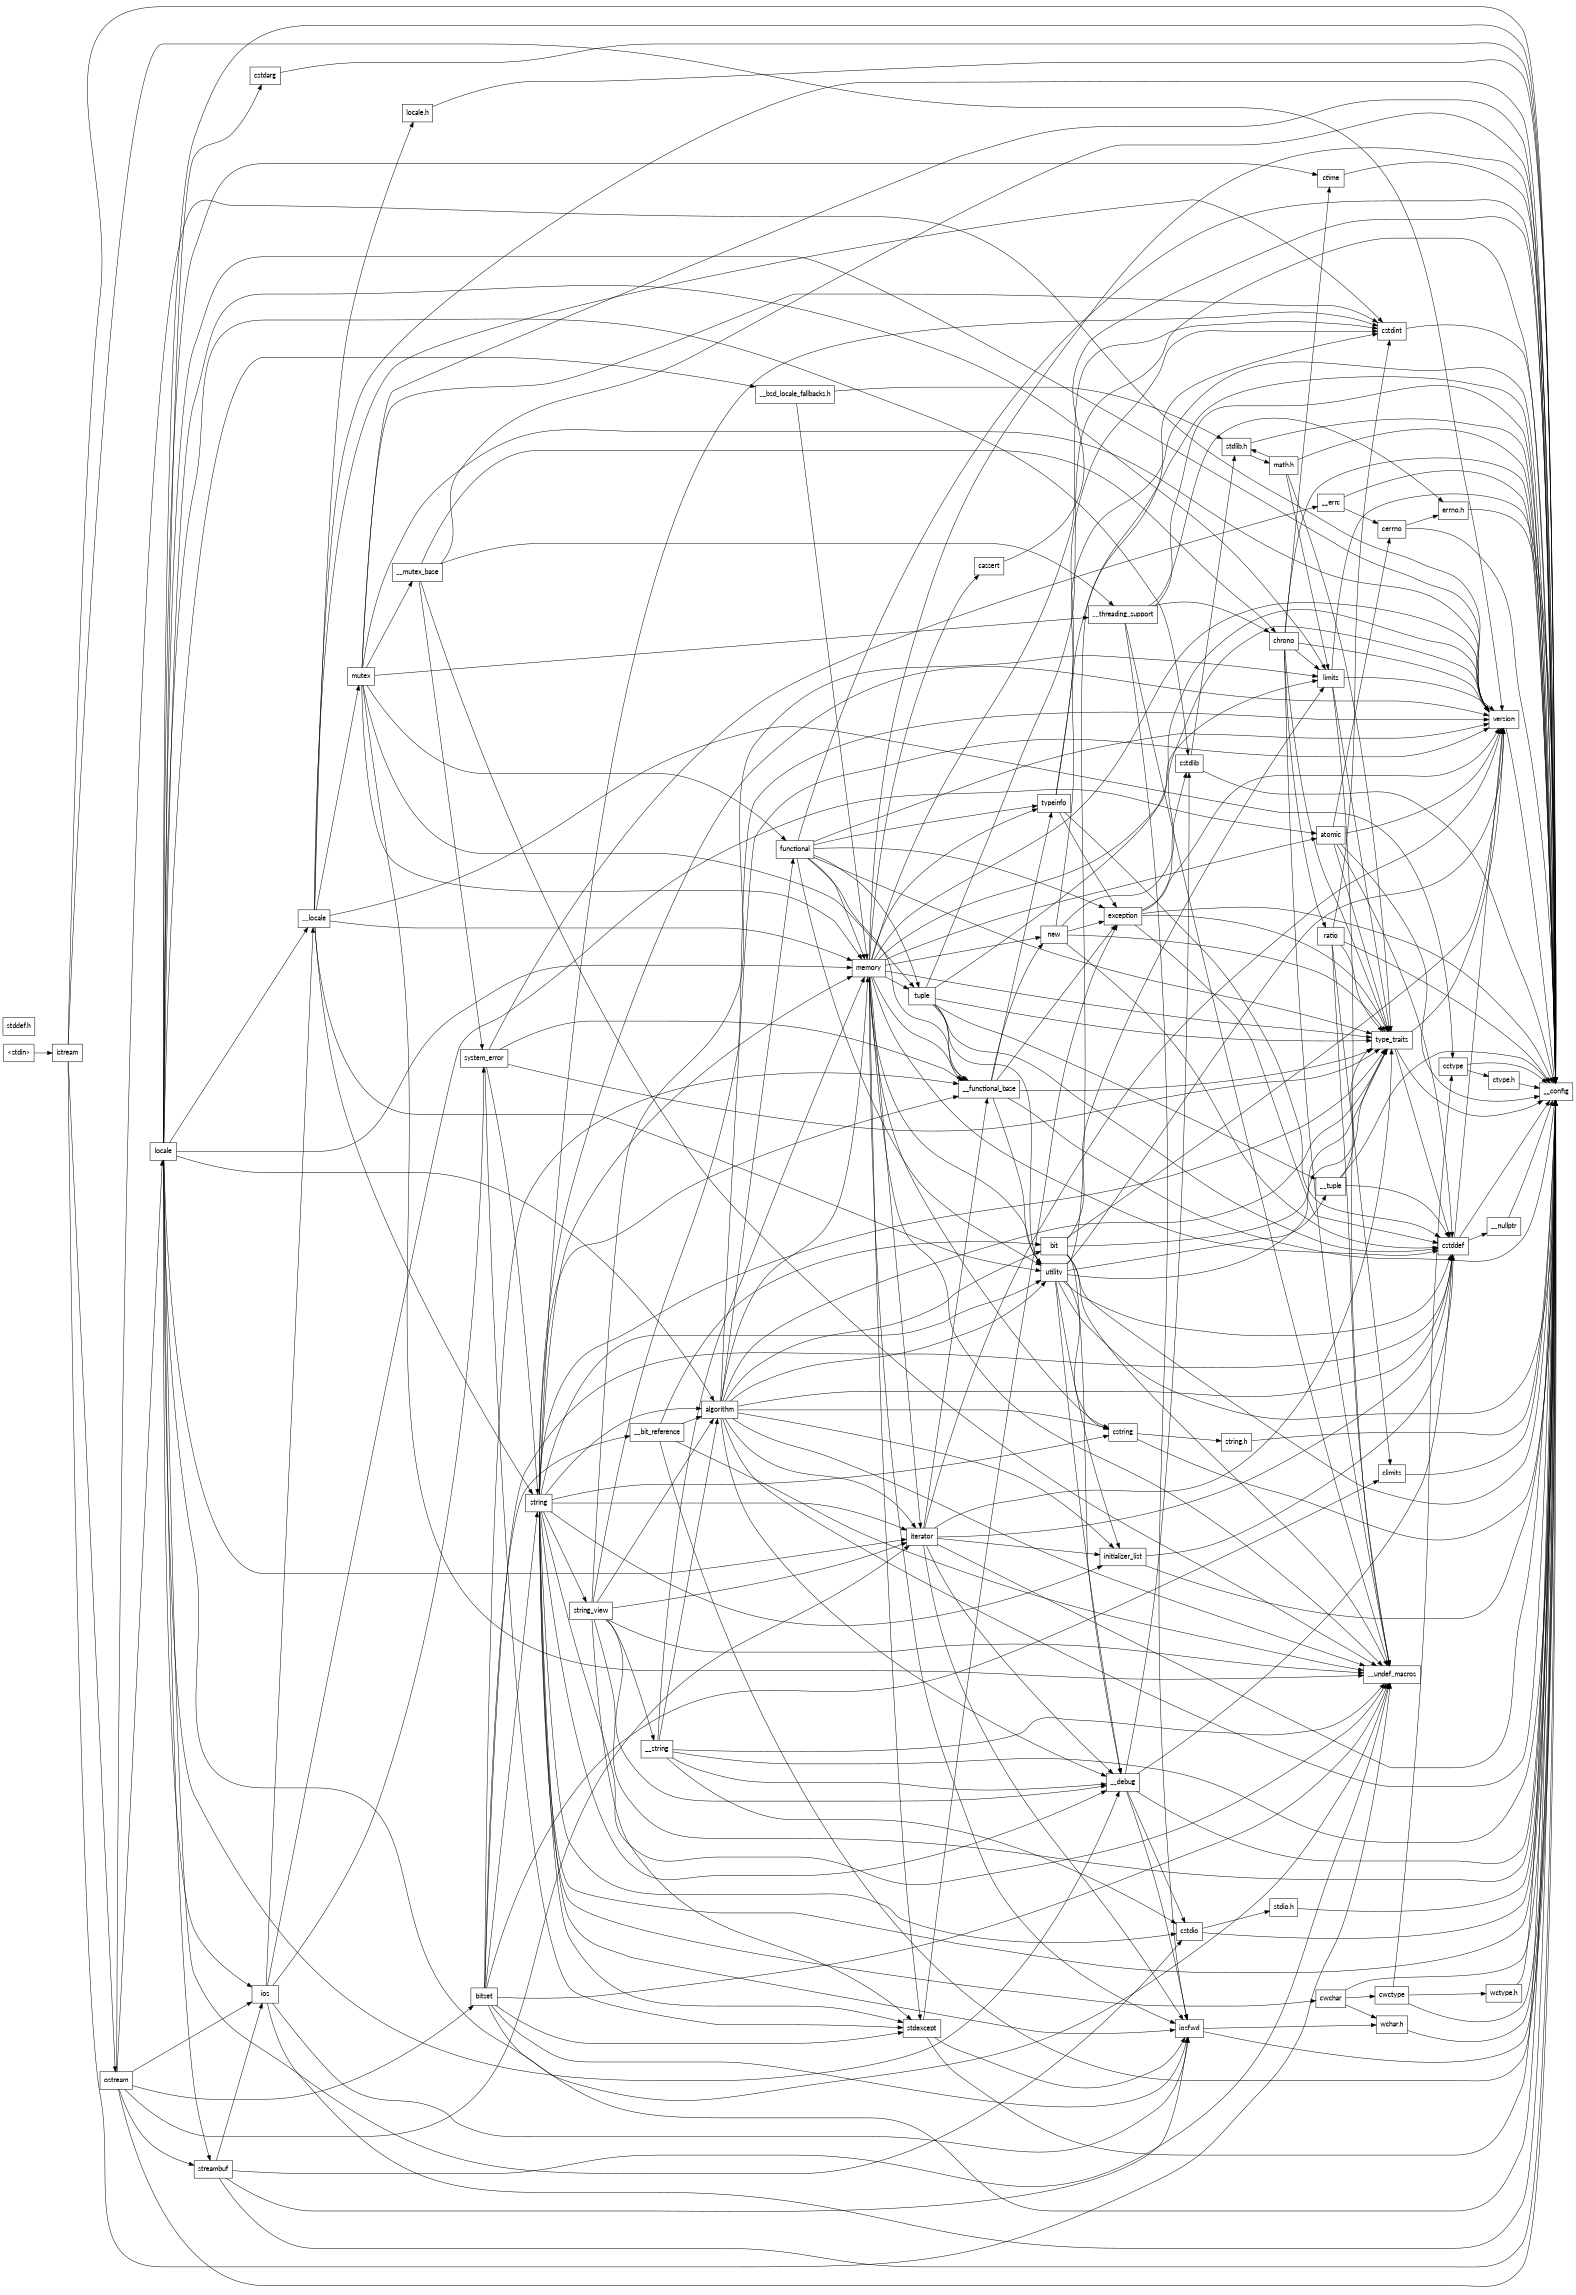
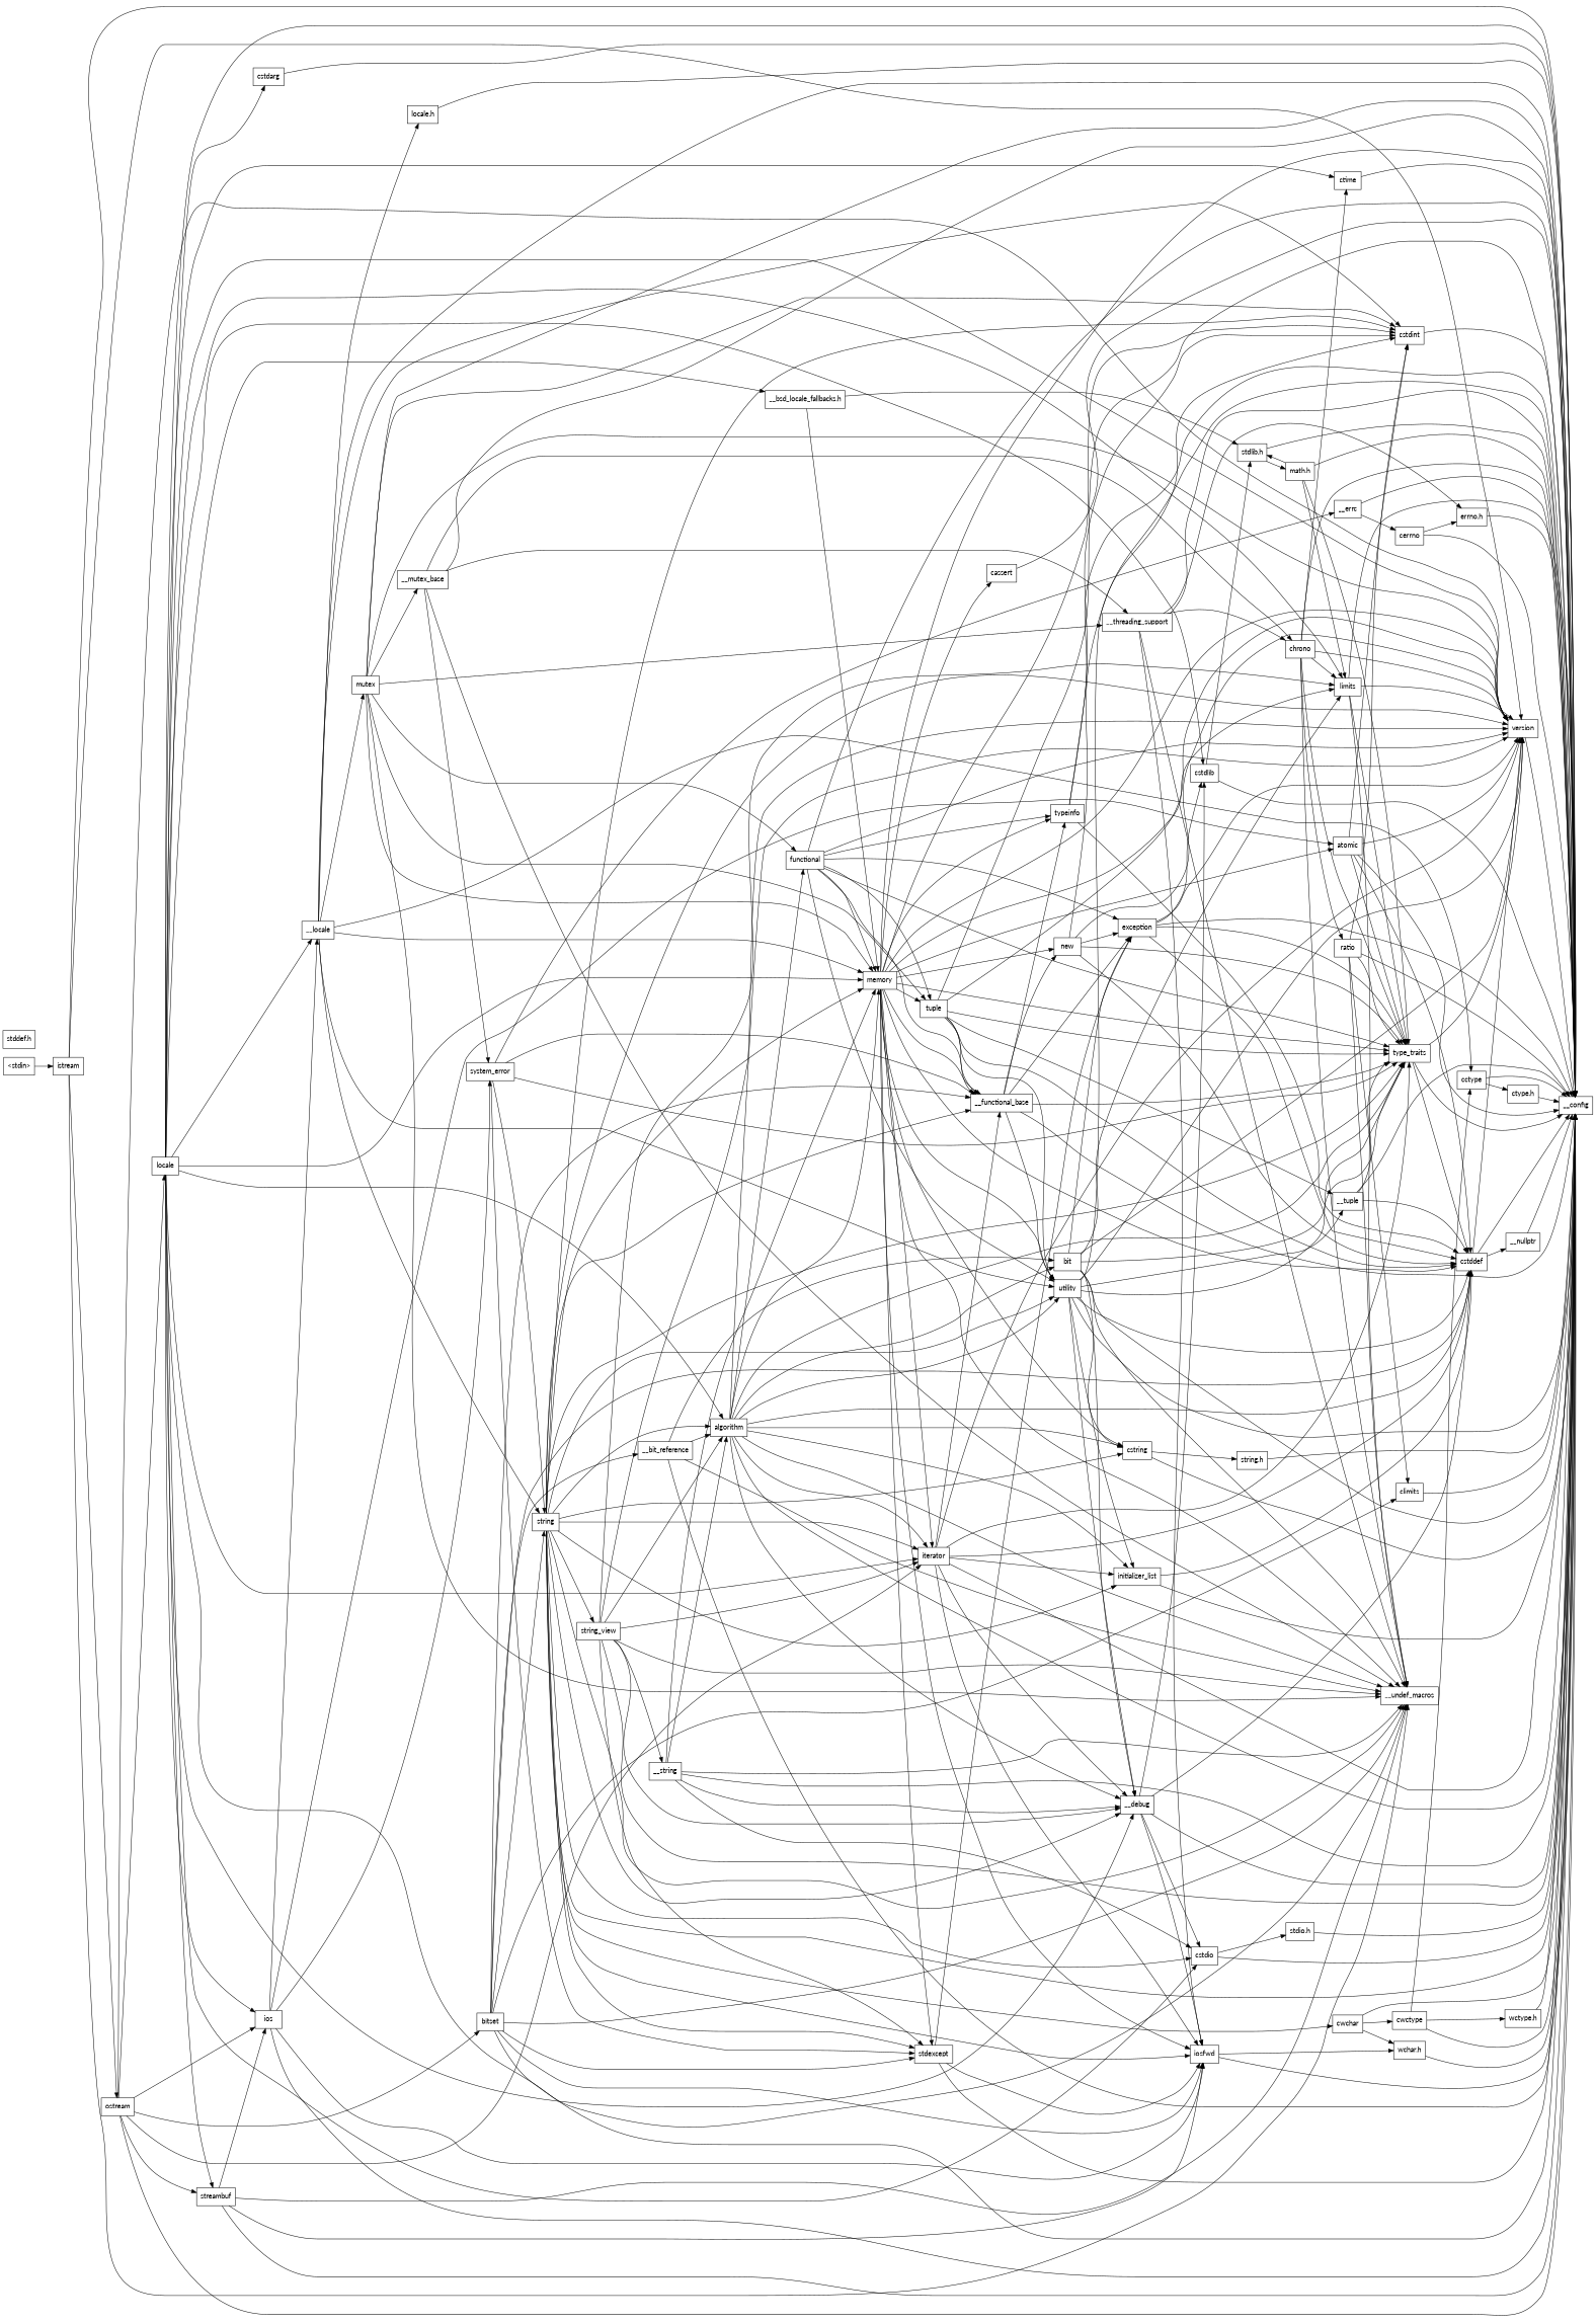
  digraph {
    fontname=Lato
    rankdir=LR
    node [fontname=Lato shape=box]
    edge [fontname=Lato]
    n1 [label="\<stdin\>"]
    n2 [label=istream]
    n3 [label=version]
    n4 [label=ostream]
    n5 [label=__config]
    n6 [label=__undef_macros]
    n7 [label=iterator]
    n8 [label=ios]
    n9 [label=streambuf]
    n10 [label=locale]
    n11 [label=bitset]
    n12 [label=memory]
    n13 [label=typeinfo]
    n14 [label=new]
    n15 [label=__functional_base]
    n16 [label=tuple]
    n17 [label=stdexcept]
    n18 [label=cassert]
    n19 [label=atomic]
    n20 [label=iosfwd]
    n21 [label=cstddef]
    n22 [label=type_traits]
    n23 [label=cstring]
    n24 [label=utility]
    n25 [label=cstdint]
    n26 [label=limits]
    n27 [label=exception]
    n28 [label=initializer_list]
    n29 [label=__debug]
    n30 [label=__tuple]
    n31 [label="wchar.h"]
    n32 [label=__nullptr]
    n33 [label="string.h"]
    n34 [label=cstdlib]
    n35 [label="stdlib.h"]
    n36 [label=cstdio]
    n37 [label=functional]
    n38 [label=bit]
    n39 [label=cwchar]
    n40 [label=cwctype]
    n41 [label=cctype]
    n42 [label="wctype.h"]
    n43 [label=system_error]
    n44 [label=__locale]
    n45 [label=ctime]
    n46 [label=cstdarg]
    n47 [label="__bsd_locale_fallbacks.h"]
    n48 [label=algorithm]
    n49 [label=climits]
    n50 [label=string]
    n51 [label=__bit_reference]
    n52 [label="ctype.h"]
    n53 [label=mutex]
    n54 [label=__mutex_base]
    n55 [label=__threading_support]
    n56 [label=chrono]
    n57 [label="errno.h"]
    n58 [label=ratio]
    n59 [label=__errc]
    n60 [label="locale.h"]
    n61 [label=cerrno]
    n62 [label=string_view]
    n63 [label="stdio.h"]
    n64 [label="math.h"]
    n65 [label="stddef.h"]
    n66 [label=__string]
    n1 -> n2
    n2 -> n3
    n2 -> n4
    n2 -> n5
    n2 -> n6
    n3 -> n5
    n4 -> n3
    n4 -> n5
    n4 -> n7
    n4 -> n8
    n4 -> n9
    n4 -> n10
    n4 -> n11
    n7 -> n3
    n7 -> n5
    n7 -> n15
    n7 -> n20
    n7 -> n21
    n7 -> n22
    n7 -> n28
    n7 -> n29
    n8 -> n5
    n8 -> n19
    n8 -> n20
    n8 -> n43
    n8 -> n44
    n9 -> n5
    n9 -> n6
    n9 -> n8
    n9 -> n20
    n10 -> n3
    n10 -> n5
    n10 -> n6
    n10 -> n7
    n10 -> n8
    n10 -> n9
    n10 -> n12
    n10 -> n26
    n10 -> n29
    n10 -> n34
    n10 -> n36
    n10 -> n44
    n10 -> n45
    n10 -> n46
    n10 -> n47
    n10 -> n48
    n11 -> n5
    n11 -> n6
    n11 -> n15
    n11 -> n17
    n11 -> n20
    n11 -> n21
    n11 -> n49
    n11 -> n50
    n11 -> n51
    n12 -> n3
    n12 -> n5
    n12 -> n6
    n12 -> n7
    n12 -> n13
    n12 -> n14
    n12 -> n15
    n12 -> n16
    n12 -> n17
    n12 -> n18
    n12 -> n19
    n12 -> n20
    n12 -> n21
    n12 -> n22
    n12 -> n23
    n12 -> n24
    n12 -> n25
    n12 -> n26
    n13 -> n5
    n13 -> n21
    n13 -> n25
-   n13 -> n27
+   n38 -> n27
    n14 -> n3
    n14 -> n5
    n14 -> n21
    n14 -> n22
    n14 -> n27
    n15 -> n5
    n15 -> n13
    n15 -> n14
    n15 -> n22
    n15 -> n24
    n15 -> n27
    n16 -> n3
    n16 -> n5
    n16 -> n15
    n16 -> n21
    n16 -> n22
    n16 -> n24
    n16 -> n30
    n17 -> n5
    n17 -> n20
    n17 -> n27
    n18 -> n5
    n19 -> n3
    n19 -> n5
    n19 -> n21
    n19 -> n22
-   n19 -> n61
+   n19 -> n25
    n20 -> n5
    n20 -> n31
    n21 -> n3
    n21 -> n5
    n21 -> n32
    n22 -> n3
    n22 -> n5
    n22 -> n21
    n23 -> n5
    n23 -> n33
    n24 -> n3
    n24 -> n5
    n24 -> n21
    n24 -> n22
    n24 -> n23
    n24 -> n25
    n24 -> n28
    n24 -> n29
    n24 -> n30
    n25 -> n5
    n26 -> n3
    n26 -> n5
    n26 -> n6
    n26 -> n22
    n27 -> n3
    n27 -> n5
    n27 -> n21
    n27 -> n22
    n27 -> n34
    n28 -> n5
    n28 -> n21
    n29 -> n5
    n29 -> n20
    n29 -> n21
    n29 -> n34
    n29 -> n36
    n30 -> n5
    n30 -> n21
    n30 -> n22
    n31 -> n5
    n32 -> n5
    n33 -> n5
    n34 -> n5
    n34 -> n35
    n35 -> n5
    n35 -> n64
    n36 -> n5
    n36 -> n63
    n37 -> n3
    n37 -> n5
    n37 -> n12
    n37 -> n13
    n37 -> n15
    n37 -> n16
    n37 -> n22
    n37 -> n24
    n37 -> n27
    n38 -> n3
    n38 -> n5
    n38 -> n6
    n38 -> n22
    n38 -> n26
    n38 -> n29
    n39 -> n5
    n39 -> n31
    n39 -> n40
    n40 -> n5
    n40 -> n41
    n40 -> n42
    n41 -> n5
    n41 -> n52
    n42 -> n5
    n43 -> n15
    n43 -> n17
    n43 -> n22
    n43 -> n50
    n43 -> n59
    n44 -> n5
    n44 -> n12
    n44 -> n24
    n44 -> n25
    n44 -> n41
    n44 -> n50
    n44 -> n53
    n44 -> n60
    n45 -> n5
    n46 -> n5
    n47 -> n12
    n47 -> n35
    n48 -> n3
    n48 -> n5
    n48 -> n6
    n48 -> n7
    n48 -> n12
    n48 -> n21
    n48 -> n22
    n48 -> n23
    n48 -> n24
    n48 -> n28
    n48 -> n29
    n48 -> n37
    n48 -> n38
    n49 -> n5
    n50 -> n3
    n50 -> n5
    n50 -> n6
    n50 -> n7
    n50 -> n12
    n50 -> n15
    n50 -> n17
    n50 -> n20
    n50 -> n22
    n50 -> n23
    n50 -> n24
    n50 -> n25
    n50 -> n28
    n50 -> n29
    n50 -> n36
    n50 -> n39
    n50 -> n48
    n50 -> n62
    n51 -> n5
    n51 -> n6
    n51 -> n38
    n51 -> n48
    n52 -> n5
    n53 -> n3
    n53 -> n5
    n53 -> n6
    n53 -> n12
    n53 -> n16
    n53 -> n25
    n53 -> n37
    n53 -> n54
    n53 -> n55
    n54 -> n5
    n54 -> n6
    n54 -> n43
    n54 -> n55
    n54 -> n56
    n55 -> n5
    n55 -> n6
    n55 -> n20
    n55 -> n56
    n55 -> n57
    n56 -> n3
    n56 -> n5
    n56 -> n6
    n56 -> n22
    n56 -> n26
    n56 -> n45
    n56 -> n58
    n57 -> n5
    n58 -> n5
    n58 -> n6
    n58 -> n22
    n58 -> n25
    n58 -> n49
    n59 -> n5
    n59 -> n61
    n60 -> n5
    n61 -> n5
    n61 -> n57
    n62 -> n3
    n62 -> n5
    n62 -> n6
    n62 -> n7
    n62 -> n17
    n62 -> n26
    n62 -> n29
    n62 -> n48
    n62 -> n66
    n63 -> n5
    n64 -> n5
    n64 -> n22
    n64 -> n26
    n64 -> n35
    n66 -> n5
    n66 -> n6
    n66 -> n12
    n66 -> n29
    n66 -> n36
    n66 -> n48
  }
